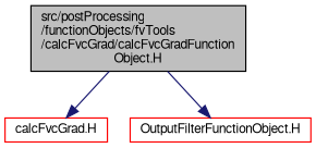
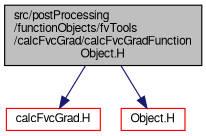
  digraph {
    node [color=red fontname=FreeSans fontsize=10 shape=record]
    edge [color=midnightblue fontname=FreeSans fontsize=10 labelfontname=FreeSans labelfontsize=10 style=solid]
    n1 [color=black fillcolor=grey75 fontcolor=black height=0.2 label="src/postProcessing\l/functionObjects/fvTools\l/calcFvcGrad/calcFvcGradFunction\lObject.H" style=filled width=0.4]
    n2 [height=0.2 label="calcFvcGrad.H" width=0.4]
-   n3 [height=0.2 label="OutputFilterFunctionObject.H" width=0.4]
+   n3 [height=0.2 label="Object.H" width=0.4]
    n1 -> n2
    n1 -> n3
  }
